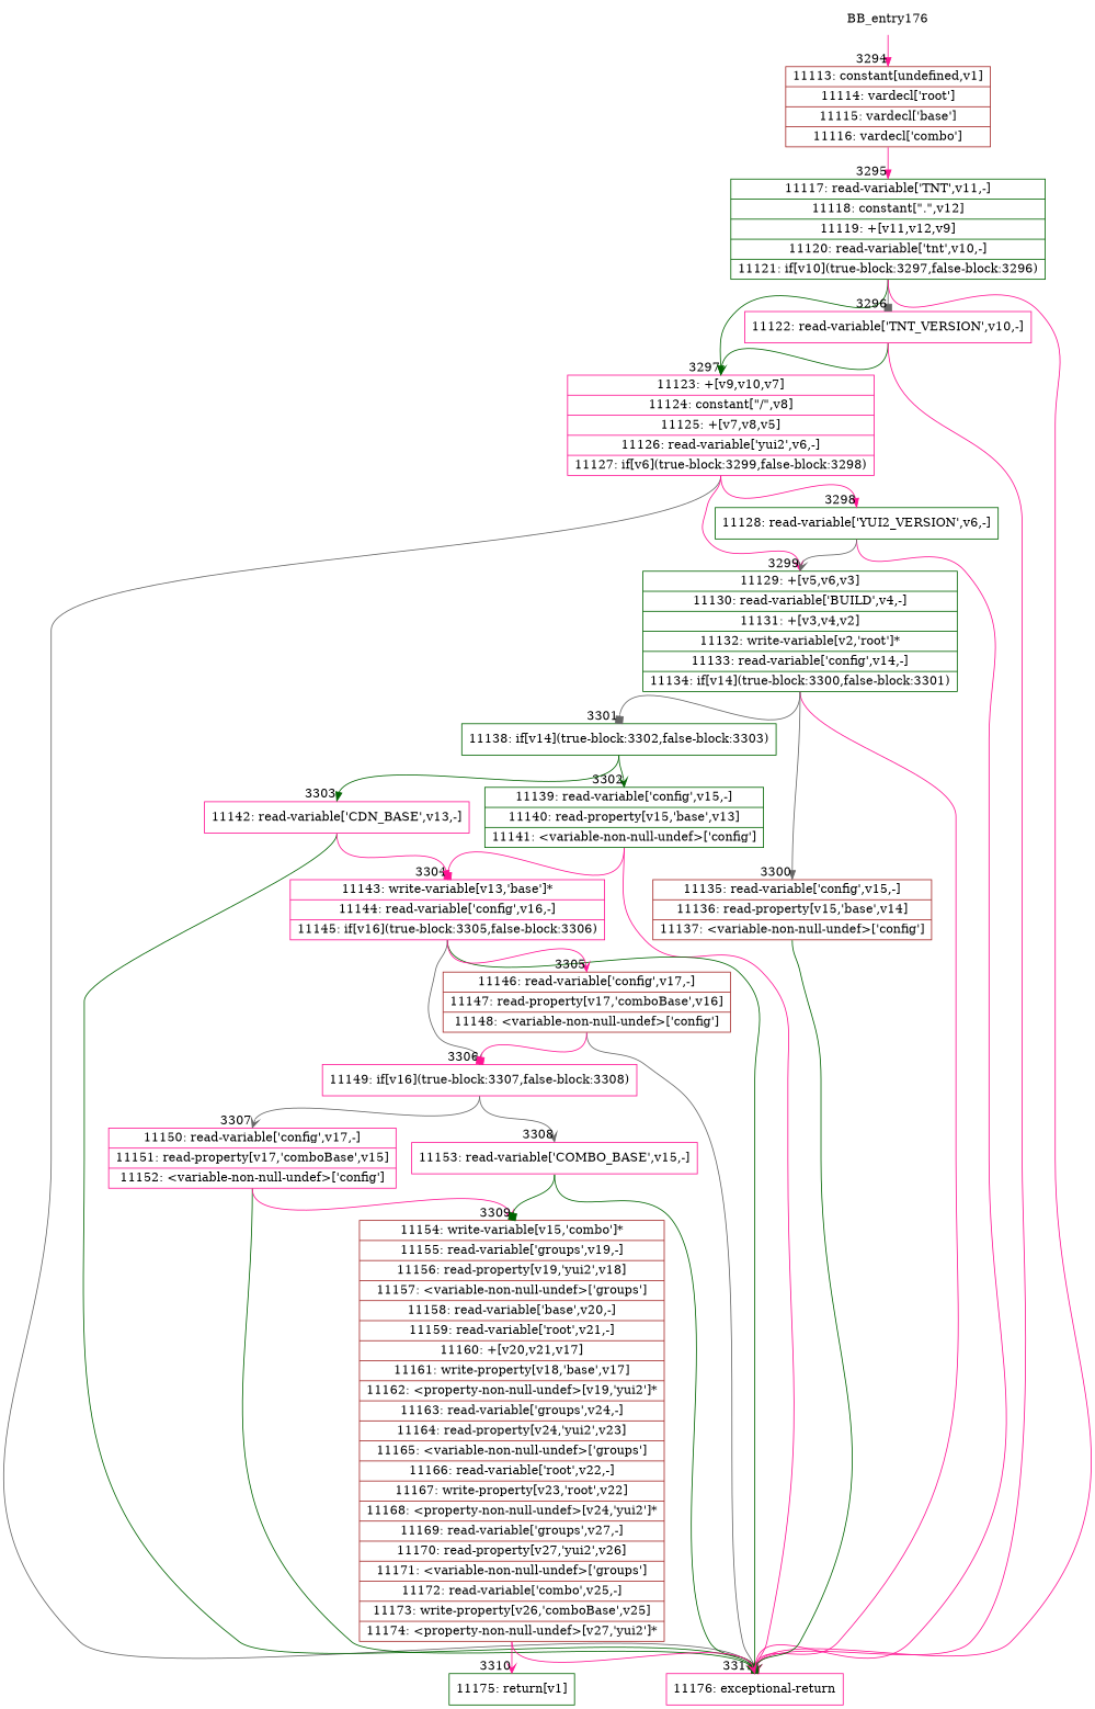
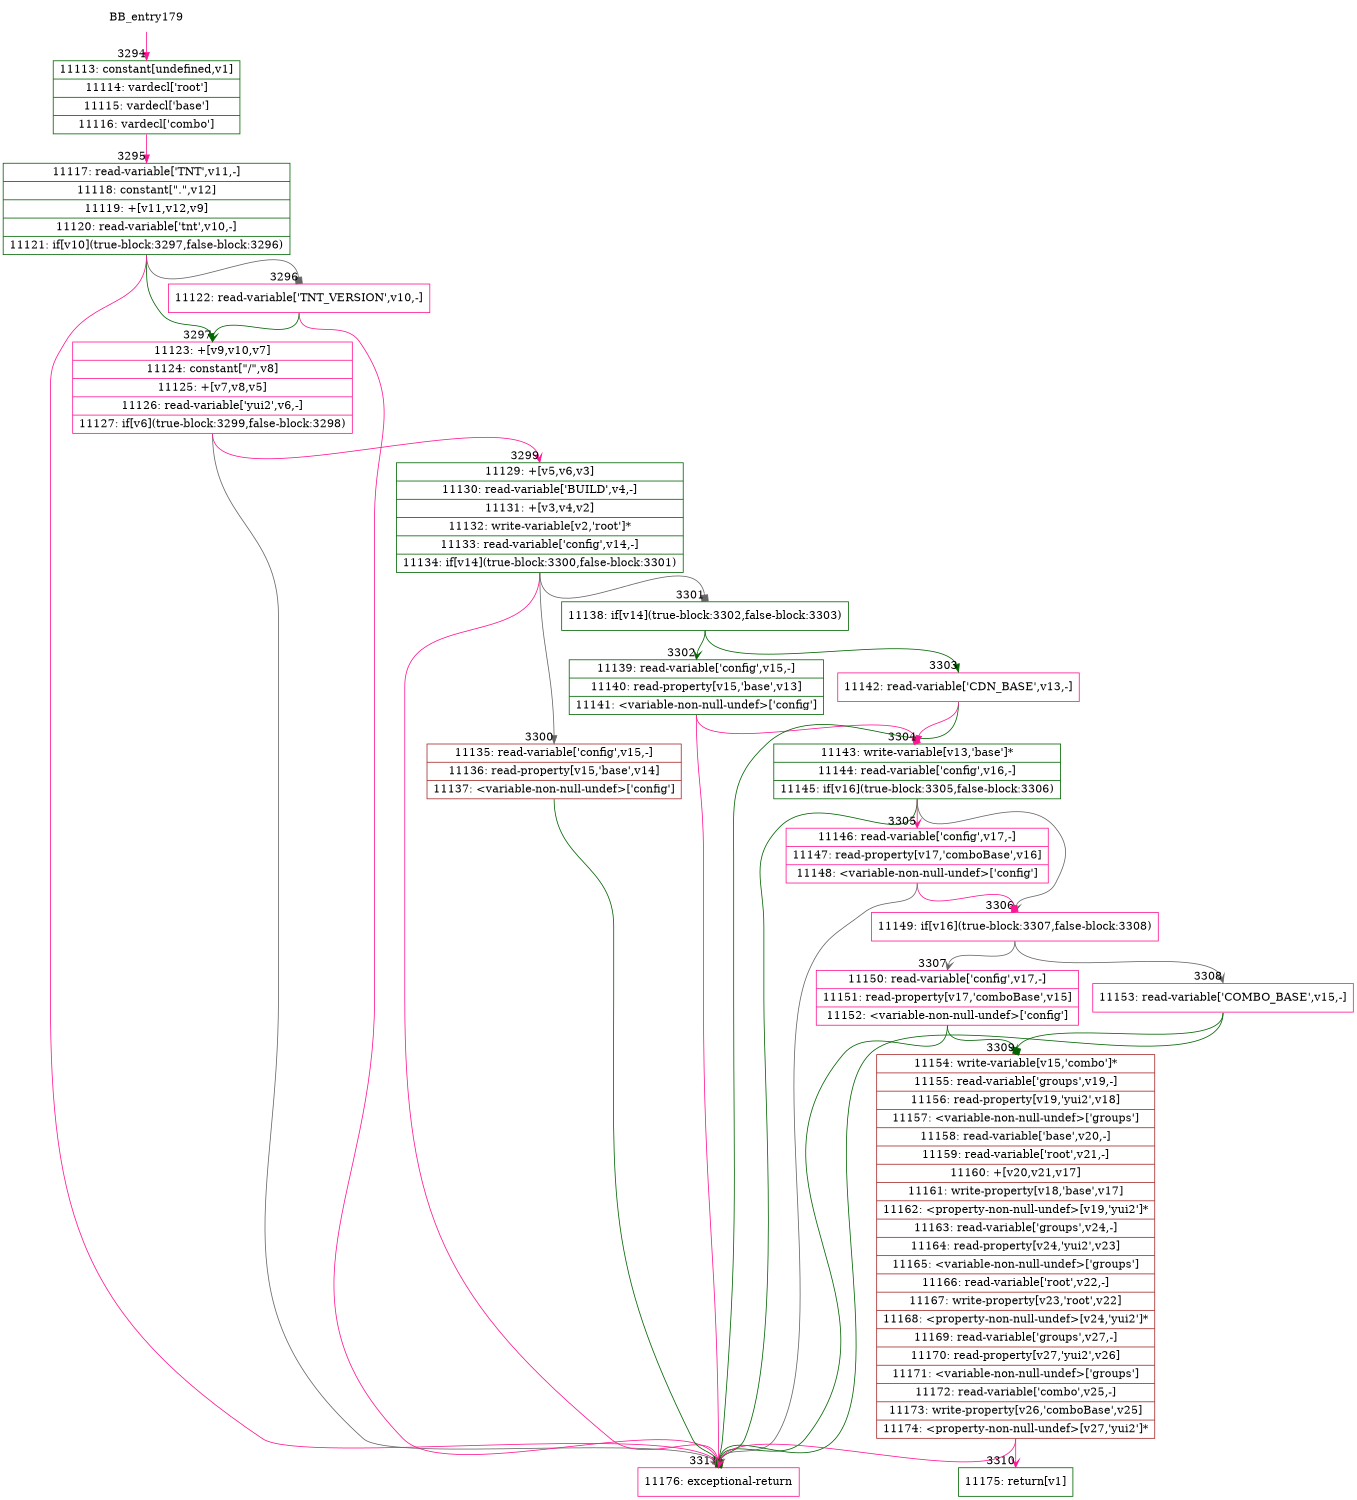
  digraph {
    rankdir=TD
    node [color=darkgreen shape=record]
    edge [arrowhead=vee color=deeppink headport=n tailport=s]
-   BB_entry176 [shape=none]
-   n2 [color=brown label="{11113: constant[undefined,v1]|11114: vardecl['root']|11115: vardecl['base']|11116: vardecl['combo']}"]
+   BB_entry176 [shape=none label=BB_entry179]
+   n2 [label="{11113: constant[undefined,v1]|11114: vardecl['root']|11115: vardecl['base']|11116: vardecl['combo']}"]
    n3 [label="{11117: read-variable['TNT',v11,-]|11118: constant[\".\",v12]|11119: +[v11,v12,v9]|11120: read-variable['tnt',v10,-]|11121: if[v10](true-block:3297,false-block:3296)}"]
    n4 [color=deeppink label="{11123: +[v9,v10,v7]|11124: constant[\"/\",v8]|11125: +[v7,v8,v5]|11126: read-variable['yui2',v6,-]|11127: if[v6](true-block:3299,false-block:3298)}"]
    n5 [color=deeppink label="{11122: read-variable['TNT_VERSION',v10,-]}"]
    n6 [color=deeppink label="{11176: exceptional-return}"]
    n7 [label="{11129: +[v5,v6,v3]|11130: read-variable['BUILD',v4,-]|11131: +[v3,v4,v2]|11132: write-variable[v2,'root']*|11133: read-variable['config',v14,-]|11134: if[v14](true-block:3300,false-block:3301)}"]
-   n8 [label="{11128: read-variable['YUI2_VERSION',v6,-]}"]
    n9 [label="{11138: if[v14](true-block:3302,false-block:3303)}"]
    n10 [color=brown label="{11135: read-variable['config',v15,-]|11136: read-property[v15,'base',v14]|11137: \<variable-non-null-undef\>['config']}"]
    n11 [label="{11139: read-variable['config',v15,-]|11140: read-property[v15,'base',v13]|11141: \<variable-non-null-undef\>['config']}"]
    n12 [color=deeppink label="{11142: read-variable['CDN_BASE',v13,-]}"]
-   n13 [color=deeppink label="{11143: write-variable[v13,'base']*|11144: read-variable['config',v16,-]|11145: if[v16](true-block:3305,false-block:3306)}"]
+   n13 [label="{11143: write-variable[v13,'base']*|11144: read-variable['config',v16,-]|11145: if[v16](true-block:3305,false-block:3306)}"]
    n14 [color=deeppink label="{11149: if[v16](true-block:3307,false-block:3308)}"]
-   n15 [color=brown label="{11146: read-variable['config',v17,-]|11147: read-property[v17,'comboBase',v16]|11148: \<variable-non-null-undef\>['config']}"]
+   n15 [color=deeppink label="{11146: read-variable['config',v17,-]|11147: read-property[v17,'comboBase',v16]|11148: \<variable-non-null-undef\>['config']}"]
    n16 [color=deeppink label="{11150: read-variable['config',v17,-]|11151: read-property[v17,'comboBase',v15]|11152: \<variable-non-null-undef\>['config']}"]
    n17 [color=deeppink label="{11153: read-variable['COMBO_BASE',v15,-]}"]
    n18 [color=brown label="{11154: write-variable[v15,'combo']*|11155: read-variable['groups',v19,-]|11156: read-property[v19,'yui2',v18]|11157: \<variable-non-null-undef\>['groups']|11158: read-variable['base',v20,-]|11159: read-variable['root',v21,-]|11160: +[v20,v21,v17]|11161: write-property[v18,'base',v17]|11162: \<property-non-null-undef\>[v19,'yui2']*|11163: read-variable['groups',v24,-]|11164: read-property[v24,'yui2',v23]|11165: \<variable-non-null-undef\>['groups']|11166: read-variable['root',v22,-]|11167: write-property[v23,'root',v22]|11168: \<property-non-null-undef\>[v24,'yui2']*|11169: read-variable['groups',v27,-]|11170: read-property[v27,'yui2',v26]|11171: \<variable-non-null-undef\>['groups']|11172: read-variable['combo',v25,-]|11173: write-property[v26,'comboBase',v25]|11174: \<property-non-null-undef\>[v27,'yui2']*}"]
    n19 [label="{11175: return[v1]}"]
    BB_entry176 -> n2 [arrowhead=normal headlabel="    3294"]
    n2 -> n3 [arrowhead=normal headlabel="      3295"]
    n3 -> n4 [arrowhead=normal color=darkgreen headlabel="      3297"]
    n3 -> n5 [arrowhead=box color=gray40 headlabel="      3296"]
    n3 -> n6 [headlabel="      3311"]
    n4 -> n6 [color=gray40]
    n4 -> n7 [headlabel="      3299"]
-   n4 -> n8 [arrowhead=normal headlabel="      3298"]
    n5 -> n4 [color=darkgreen]
    n5 -> n6
    n7 -> n6 [arrowhead=box]
    n7 -> n9 [arrowhead=box color=gray40 headlabel="      3301"]
    n7 -> n10 [arrowhead=normal color=gray40 headlabel="      3300"]
-   n8 -> n6 [arrowhead=normal]
-   n8 -> n7 [color=gray40]
    n9 -> n11 [color=darkgreen headlabel="      3302"]
    n9 -> n12 [arrowhead=normal color=darkgreen headlabel="      3303"]
    n10 -> n6 [color=darkgreen]
    n11 -> n6 [arrowhead=box]
    n11 -> n13 [arrowhead=box headlabel="      3304"]
-   n12 -> n6 [color=darkgreen]
+   n12 -> n6 [arrowhead=normal color=darkgreen]
    n12 -> n13 [arrowhead=normal]
    n13 -> n6 [arrowhead=box color=darkgreen]
    n13 -> n14 [color=gray40 headlabel="      3306"]
    n13 -> n15 [headlabel="      3305"]
    n14 -> n16 [color=gray40 headlabel="      3307"]
    n14 -> n17 [color=gray40 headlabel="      3308"]
    n15 -> n6 [color=gray40]
    n15 -> n14 [arrowhead=box]
    n16 -> n6 [arrowhead=normal color=darkgreen]
-   n16 -> n18 [headlabel="      3309"]
+   n16 -> n18 [color=darkgreen headlabel="      3309"]
    n17 -> n6 [color=darkgreen]
    n17 -> n18 [arrowhead=box color=darkgreen]
    n18 -> n6
    n18 -> n19 [headlabel="      3310"]
  }
